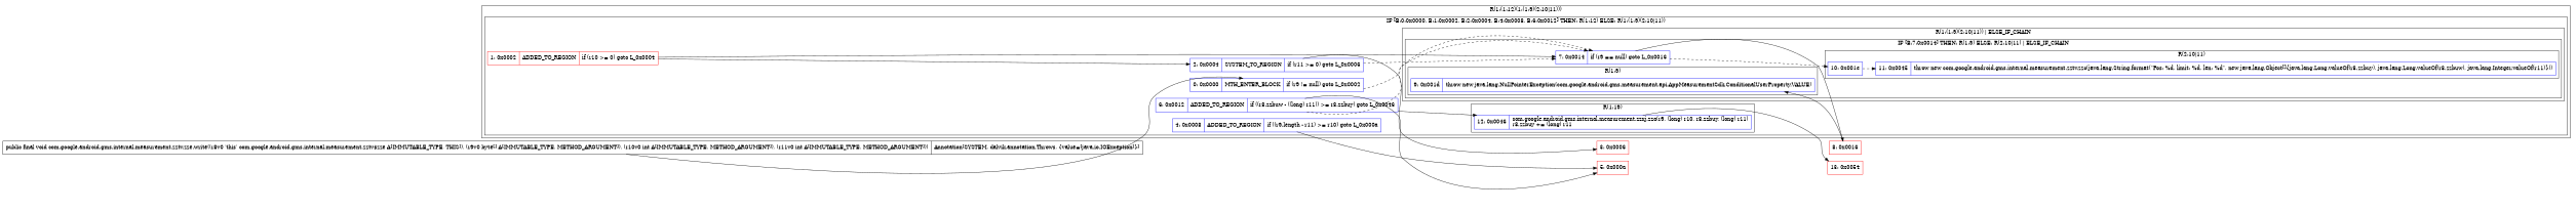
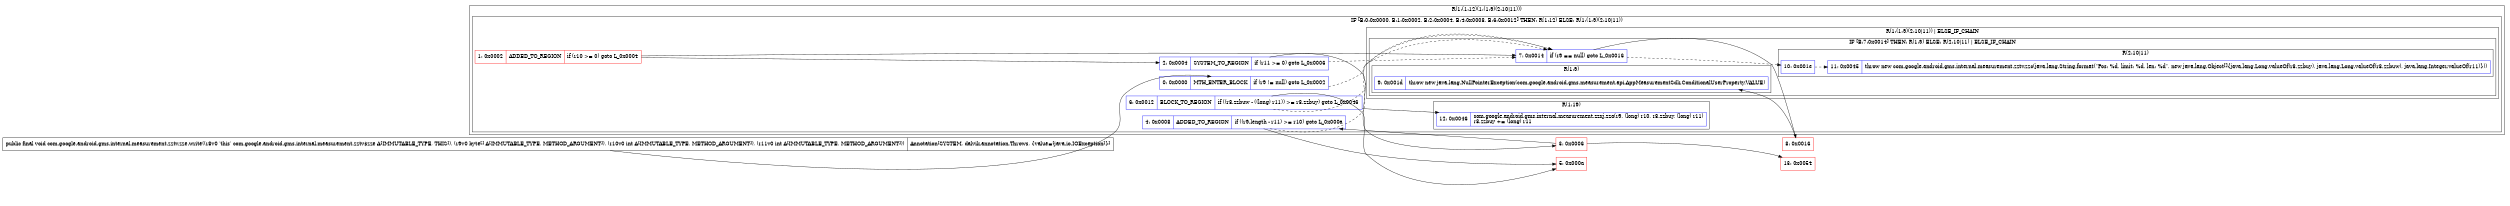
  digraph {
    fontname="DejaVu Serif"
    rankdir=LR
    node [color=blue fontname="DejaVu Serif" shape=record]
    edge [fontname="DejaVu Serif"]
    n1 [label="{12\:\ 0x0046|com.google.android.gms.internal.measurement.zzxj.zza(r9, (long) r10, r8.zzbuy, (long) r11)\lr8.zzbuy += (long) r11\l}"]
    n2 [label="{9\:\ 0x001d|throw new java.lang.NullPointerException(com.google.android.gms.measurement.api.AppMeasurementSdk.ConditionalUserProperty.VALUE)\l}"]
    n3 [label="{10\:\ 0x001e}"]
    n4 [label="{11\:\ 0x0045|throw new com.google.android.gms.internal.measurement.zztv.zzc(java.lang.String.format(\"Pos: %d, limit: %d, len: %d\", new java.lang.Object[]\{java.lang.Long.valueOf(r8.zzbuy), java.lang.Long.valueOf(r8.zzbuw), java.lang.Integer.valueOf(r11)\}))\l}"]
    n5 [label="{7\:\ 0x0014|if (r9 == null) goto L_0x0016\l}"]
    n6 [label="{0\:\ 0x0000|MTH_ENTER_BLOCK\l|if (r9 != null) goto L_0x0002\l}"]
    n7 [color=red label="{1\:\ 0x0002|ADDED_TO_REGION\l|if (r10 \>= 0) goto L_0x0004\l}"]
    n8 [label="{2\:\ 0x0004|SYSTEM_TO_REGION\l|if (r11 \>= 0) goto L_0x0006\l}"]
    n9 [label="{4\:\ 0x0008|ADDED_TO_REGION\l|if ((r9.length \- r11) \>= r10) goto L_0x000a\l}"]
-   n10 [label="{6\:\ 0x0012|ADDED_TO_REGION\l|if ((r8.zzbuw \- ((long) r11)) \>= r8.zzbuy) goto L_0x0046\l}"]
+   n10 [label="{6\:\ 0x0012|BLOCK_TO_REGION\l|if ((r8.zzbuw \- ((long) r11)) \>= r8.zzbuy) goto L_0x0046\l}"]
    n11 [color=red label="{13\:\ 0x0054}"]
    n12 [color=red label="{8\:\ 0x0016}"]
    n13 [color=red label="{3\:\ 0x0006}"]
    n14 [color=red label="{5\:\ 0x000a}"]
    n15 [label="{public final void com.google.android.gms.internal.measurement.zztv.zze.write((r8v0 'this' com.google.android.gms.internal.measurement.zztv$zze A[IMMUTABLE_TYPE, THIS]), (r9v0 byte[] A[IMMUTABLE_TYPE, METHOD_ARGUMENT]), (r10v0 int A[IMMUTABLE_TYPE, METHOD_ARGUMENT]), (r11v0 int A[IMMUTABLE_TYPE, METHOD_ARGUMENT]))  | Annotation[SYSTEM, dalvik.annotation.Throws, \{value=[java.io.IOException]\}]\l}" color=""]
    subgraph cluster_1 {
      label="R(1:(1:12)(1:(1:9)(2:10|11)))"
      subgraph cluster_2 {
        label="IF [B:0:0x0000, B:1:0x0002, B:2:0x0004, B:4:0x0008, B:6:0x0012] THEN: R(1:12) ELSE: R(1:(1:9)(2:10|11))"
        n6
        n7
        n8
        n9
        n10
        subgraph cluster_3 {
          label="R(1:19)"
          n1
        }
        subgraph cluster_4 {
          label="R(1:(1:9)(2:10|11)) | ELSE_IF_CHAIN\l"
          subgraph cluster_5 {
            label="IF [B:7:0x0014] THEN: R(1:9) ELSE: R(2:10|11) | ELSE_IF_CHAIN\l"
            n5
            subgraph cluster_6 {
              label="R(1:9)"
              n2
            }
            subgraph cluster_7 {
              label="R(2:10|11)"
              n3
              n4
            }
          }
        }
      }
    }
-   n1 -> n11
+   n13 -> n11
    n3 -> n4 [style=dashed]
    n5 -> n3 [style=dashed]
    n5 -> n12
    n6 -> n5 [style=dashed]
    n7 -> n5 [style=solid]
    n7 -> n8
    n8 -> n5 [style=dashed]
    n8 -> n13
+   n9 -> n5 [style=dashed]
    n9 -> n14
    n10 -> n1
    n10 -> n5 [style=dashed]
    n10 -> n14
    n12 -> n2
+   n13 -> n9
    n15 -> n6
  }
